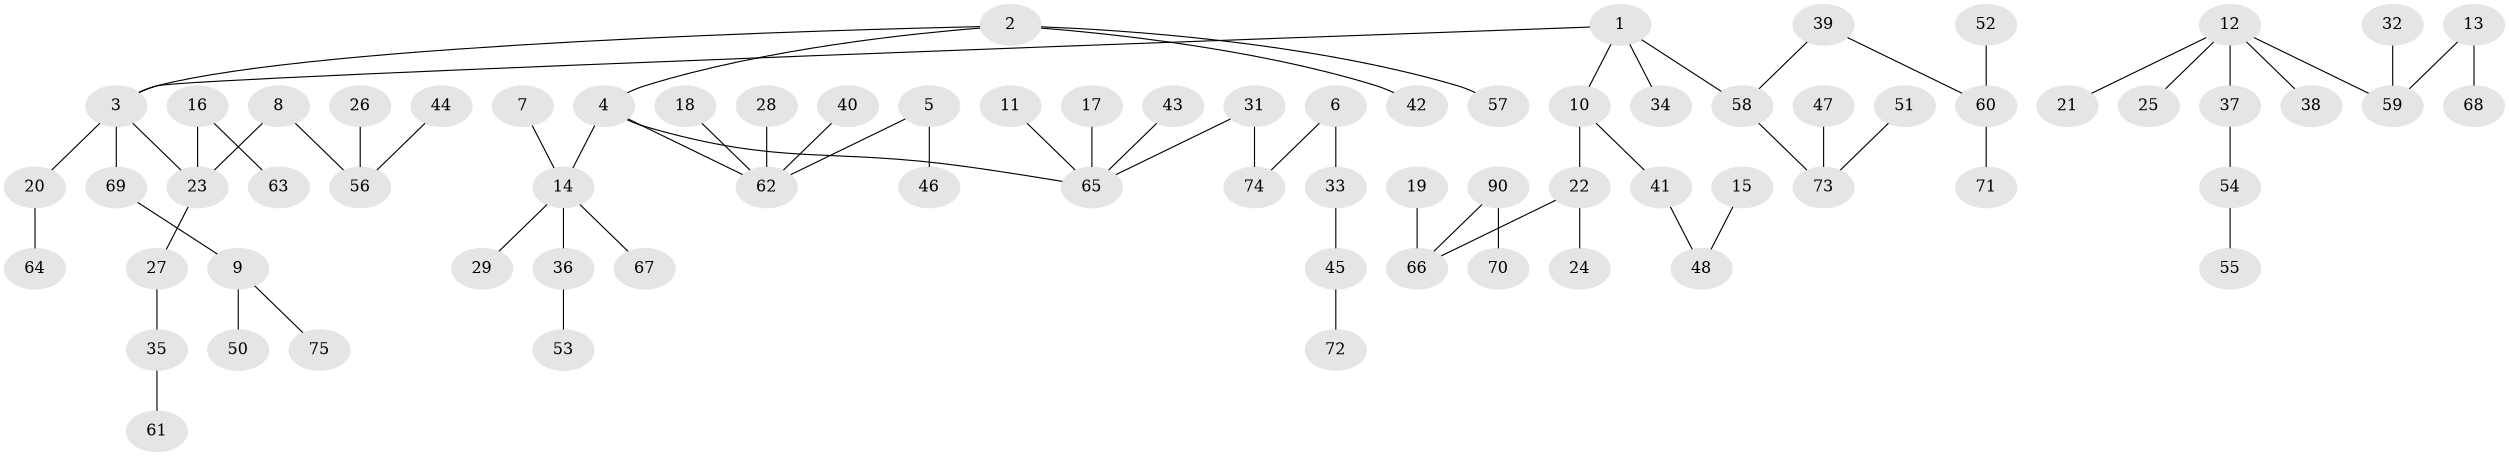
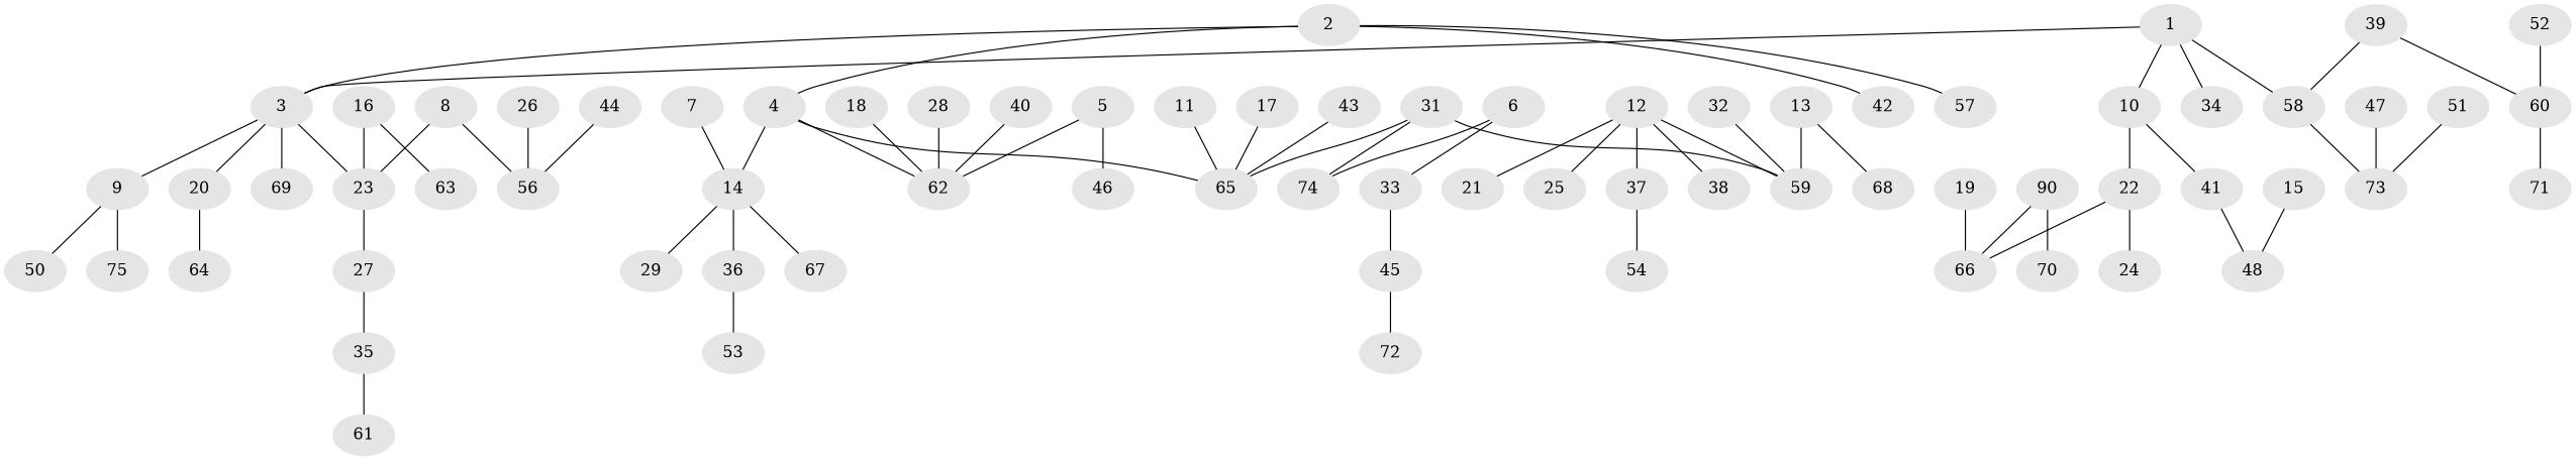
  graph {
    node [color=gray90 style=filled]
    edge [weight=1.0]
    1
    3
    10
    34
    58
    9
    20
    23
    69
    22
    41
    73
    2
    4
    42
    57
    14
    62
    65
    50
    75
    64
    27
    29
    36
    67
    5
    46
    6
    33
    74
    45
    7
    8
    56
    66
    24
    48
    11
    12
    21
    25
    37
    38
    59
    54
    13
    68
    53
    15
    16
    63
    17
    18
    19
    35
    26
    61
    28
    n60 [label=90]
    70
    31
    32
    72
-   55
    39
    60
    71
    40
    43
    44
    47
    51
    52
    1 -- 3
    1 -- 10
    1 -- 34
    1 -- 58
-   69 -- 9
+   3 -- 9
    3 -- 20
    3 -- 23
    3 -- 69
    10 -- 22
    10 -- 41
    58 -- 73
    9 -- 50
    9 -- 75
    20 -- 64
    23 -- 27
    22 -- 66
    22 -- 24
    41 -- 48
    2 -- 3
    2 -- 4
    2 -- 42
    2 -- 57
    4 -- 14
    4 -- 62
    4 -- 65
    14 -- 29
    14 -- 36
    14 -- 67
    27 -- 35
    36 -- 53
    5 -- 62
    5 -- 46
    6 -- 33
    6 -- 74
    33 -- 45
    45 -- 72
    7 -- 14
    8 -- 23
    8 -- 56
    11 -- 65
    12 -- 21
    12 -- 25
    12 -- 37
    12 -- 38
    12 -- 59
    37 -- 54
-   54 -- 55
    13 -- 59
    13 -- 68
    15 -- 48
    16 -- 23
    16 -- 63
    17 -- 65
    18 -- 62
    19 -- 66
    35 -- 61
    26 -- 56
    28 -- 62
    n60 -- 66
    n60 -- 70
    31 -- 65
    31 -- 74
+   31 -- 59
    32 -- 59
    39 -- 58
    39 -- 60
    60 -- 71
    40 -- 62
    43 -- 65
    44 -- 56
    47 -- 73
    51 -- 73
    52 -- 60
  }
